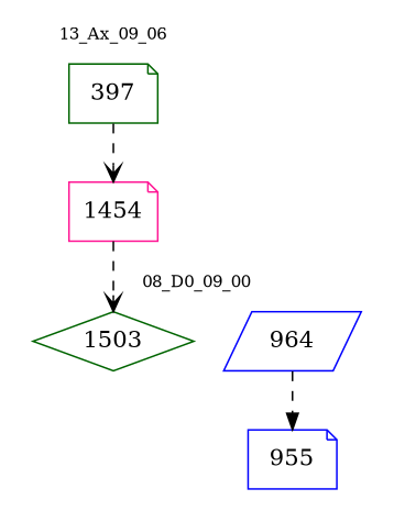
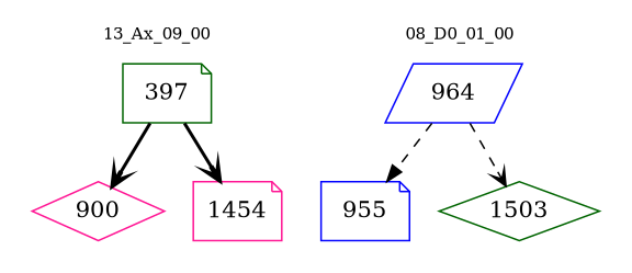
  digraph {
    node [color=darkgreen shape=note]
    edge [arrowhead=vee color=black style=bold]
    n1 [label=397]
+   n2 [color=deeppink label=900 shape=diamond]
    n3 [color=deeppink label=1454]
    n4 [color=blue label=964 shape=parallelogram]
    n5 [color=blue label=955]
    n6 [label=1503 shape=diamond]
    subgraph cluster_1 {
      color=white
      fontsize=10
-     label="13_Ax_09_06"
+     label="13_Ax_09_00"
      n1
+     n2
      n3
    }
    subgraph cluster_2 {
      color=white
      fontsize=10
-     label="08_D0_09_00"
+     label="08_D0_01_00"
      n4
      n5
      n6
    }
-   n1 -> n3 [style=dashed]
+   n1 -> n2
+   n1 -> n3
    n4 -> n5 [arrowhead=normal style=dashed]
-   n3 -> n6 [style=dashed]
+   n4 -> n6 [style=dashed]
  }
